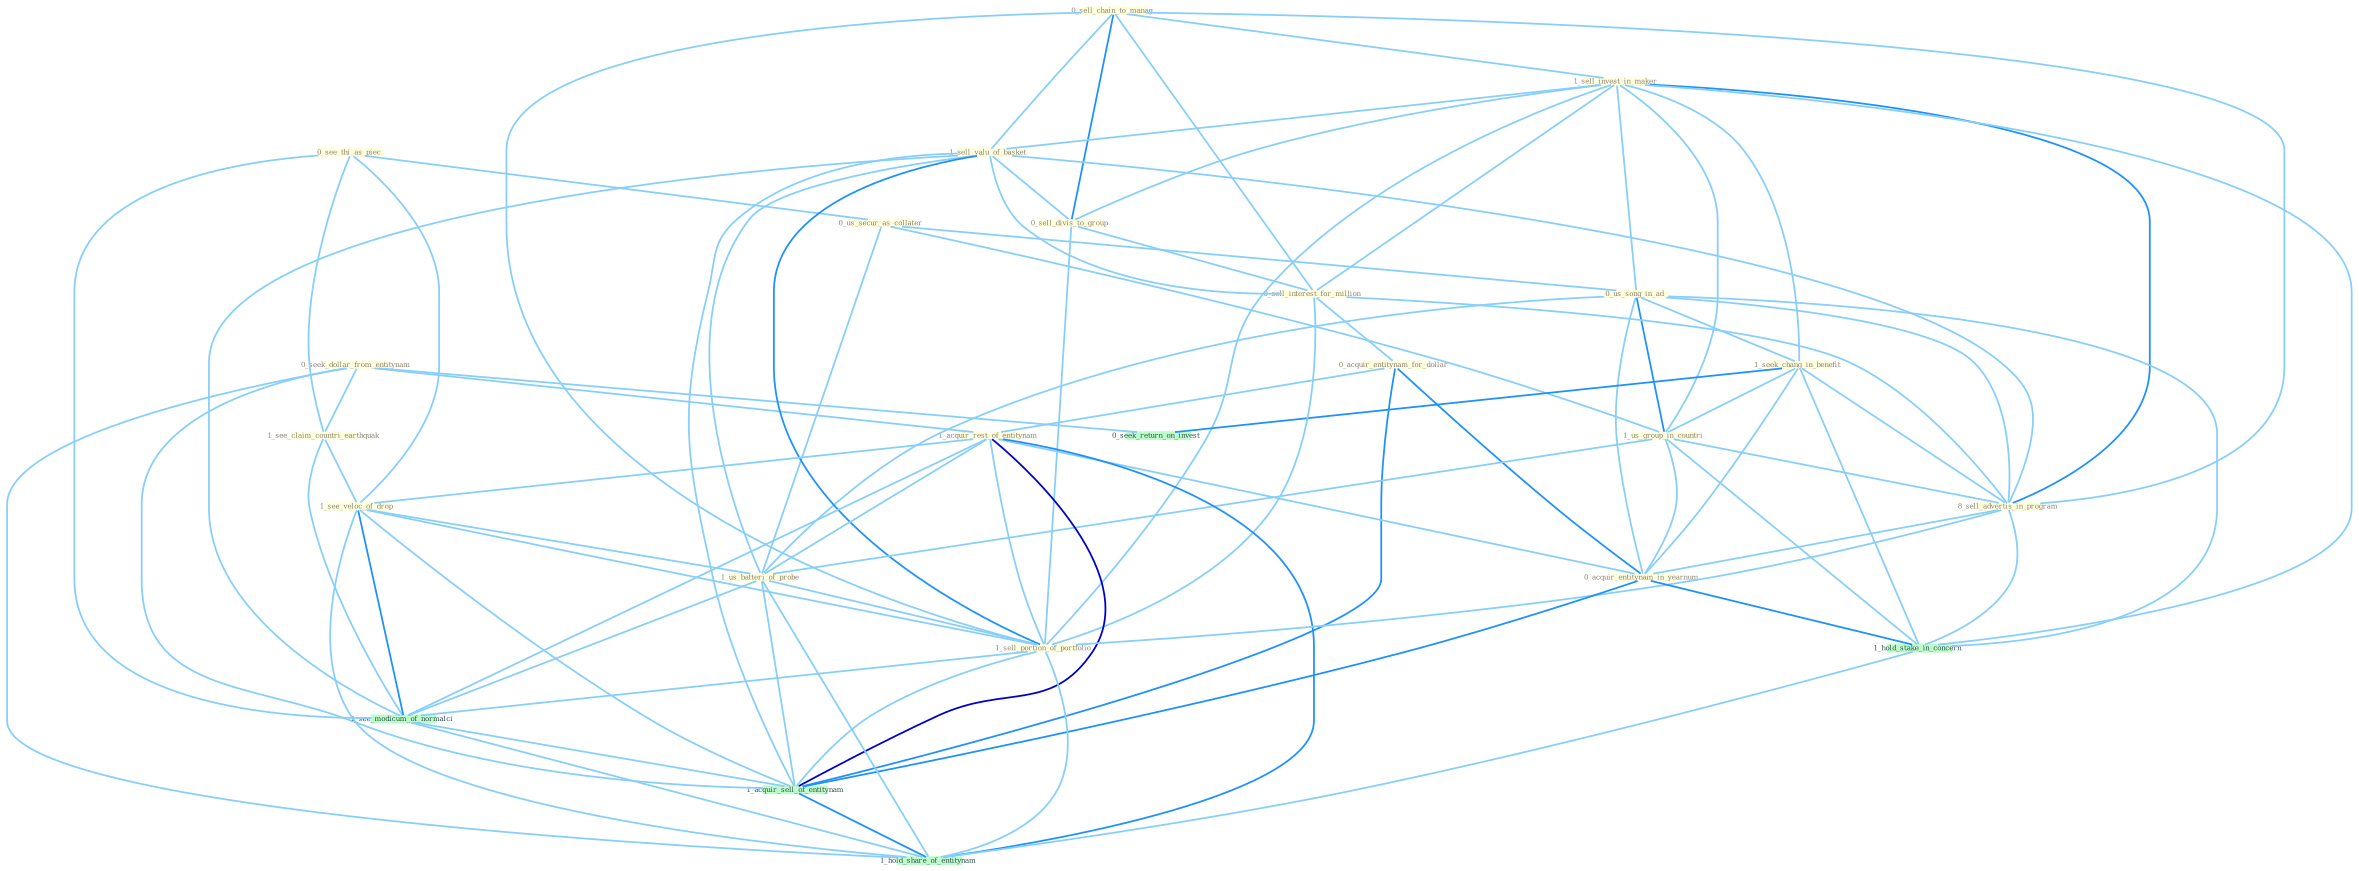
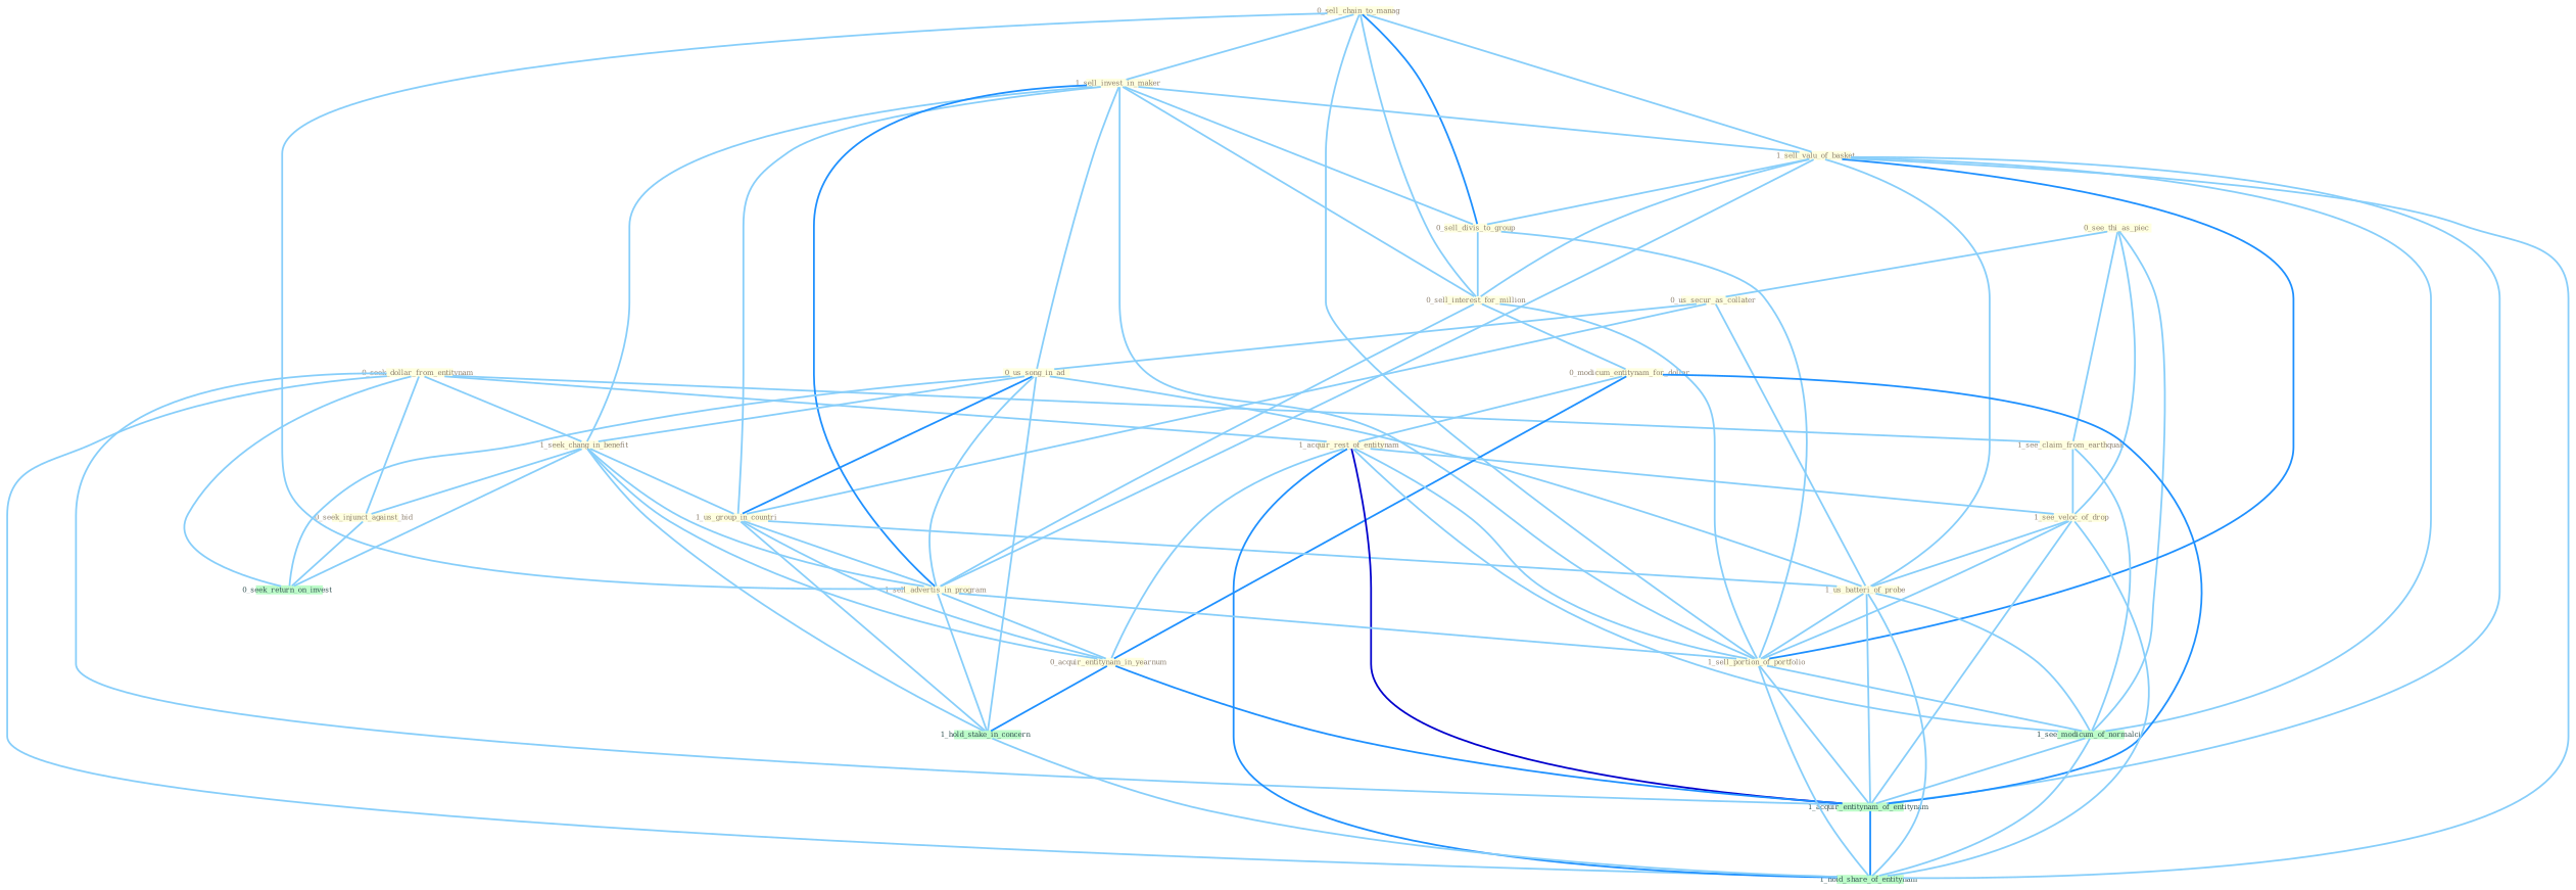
  graph {
    node [color="#ffffe0" fixedsize=true fontcolor="#8b7d6b" fontsize=4 shape=polygon style=filled]
    edge [color="#87cefa" w=1]
    "0_seek_dollar_from_entitynam " [height=.06 width=.5]
    "0_sell_chain_to_manag " [height=.06 width=.5]
    "0_see_thi_as_piec " [height=.06 width=.5]
    "0_us_secur_as_collater " [height=.06 width=.5]
    "1_sell_invest_in_maker " [height=.06 width=.5]
    "0_us_song_in_ad " [height=.06 width=.5]
    "1_sell_valu_of_basket " [height=.06 width=.5]
    "0_sell_divis_to_group " [height=.06 width=.5]
    "1_seek_chang_in_benefit " [height=.06 width=.5]
    "0_sell_interest_for_million " [height=.06 width=.5]
-   "0_acquir_entitynam_for_dollar " [height=.06 width=.5]
-   "1_see_claim_from_earthquak " [height=.06 width=.5 label="1_see_claim_countri_earthquak"]
+   "0_seek_injunct_against_bid " [height=.06 width=.5]
+   "0_acquir_entitynam_for_dollar " [height=.06 width=.5 label="0_modicum_entitynam_for_dollar"]
+   "1_see_claim_from_earthquak " [height=.06 width=.5]
    "1_us_group_in_countri " [height=.06 width=.5]
    "1_acquir_rest_of_entitynam " [height=.06 width=.5]
-   "1_sell_advertis_in_program " [height=.06 width=.5 label="8_sell_advertis_in_program"]
+   "1_sell_advertis_in_program " [height=.06 width=.5]
    "0_acquir_entitynam_in_yearnum " [height=.06 width=.5]
    "1_see_veloc_of_drop " [height=.06 width=.5]
    "1_us_batteri_of_probe " [height=.06 width=.5]
    "1_sell_portion_of_portfolio " [height=.06 width=.5]
    "0_seek_return_on_invest " [color="#BDFCC9" fontcolor="#2f4f4f" height=.06 width=.5]
-   "1_acquir_entitynam_of_entitynam " [color="#BDFCC9" fontcolor="#2f4f4f" height=.06 width=.5 label="1_acquir_sell_of_entitynam"]
+   "1_acquir_entitynam_of_entitynam " [color="#BDFCC9" fontcolor="#2f4f4f" height=.06 width=.5]
    "1_hold_share_of_entitynam " [color="#BDFCC9" fontcolor="#2f4f4f" height=.06 width=.5]
    "1_see_modicum_of_normalci " [color="#BDFCC9" fontcolor="#2f4f4f" height=.06 width=.5]
    "1_hold_stake_in_concern " [color="#BDFCC9" fontcolor="#2f4f4f" height=.06 width=.5]
    subgraph sub_1 {
      "0_seek_dollar_from_entitynam "
      "0_sell_chain_to_manag "
      "0_see_thi_as_piec "
      "0_us_secur_as_collater "
      "1_sell_invest_in_maker "
      "0_us_song_in_ad "
      "1_sell_valu_of_basket "
      "0_sell_divis_to_group "
      "1_seek_chang_in_benefit "
      "0_sell_interest_for_million "
+     "0_seek_injunct_against_bid "
      "0_acquir_entitynam_for_dollar "
      "1_see_claim_from_earthquak "
      "1_us_group_in_countri "
      "1_acquir_rest_of_entitynam "
      "1_sell_advertis_in_program "
      "0_acquir_entitynam_in_yearnum "
      "1_see_veloc_of_drop "
      "1_us_batteri_of_probe "
      "1_sell_portion_of_portfolio "
    }
    subgraph sub_2 {
    }
+   "0_seek_dollar_from_entitynam " -- "1_seek_chang_in_benefit "
+   "0_seek_dollar_from_entitynam " -- "0_seek_injunct_against_bid "
    "0_seek_dollar_from_entitynam " -- "1_see_claim_from_earthquak "
    "0_seek_dollar_from_entitynam " -- "1_acquir_rest_of_entitynam "
    "0_seek_dollar_from_entitynam " -- "0_seek_return_on_invest "
    "0_seek_dollar_from_entitynam " -- "1_acquir_entitynam_of_entitynam "
    "0_seek_dollar_from_entitynam " -- "1_hold_share_of_entitynam "
    "0_sell_chain_to_manag " -- "1_sell_invest_in_maker "
    "0_sell_chain_to_manag " -- "1_sell_valu_of_basket "
    "0_sell_chain_to_manag " -- "0_sell_divis_to_group " [color="#1e90ff" w=2]
    "0_sell_chain_to_manag " -- "0_sell_interest_for_million "
    "0_sell_chain_to_manag " -- "1_sell_advertis_in_program "
    "0_sell_chain_to_manag " -- "1_sell_portion_of_portfolio "
    "0_see_thi_as_piec " -- "0_us_secur_as_collater "
    "0_see_thi_as_piec " -- "1_see_claim_from_earthquak "
    "0_see_thi_as_piec " -- "1_see_veloc_of_drop "
    "0_see_thi_as_piec " -- "1_see_modicum_of_normalci "
    "0_us_secur_as_collater " -- "0_us_song_in_ad "
    "0_us_secur_as_collater " -- "1_us_group_in_countri "
    "0_us_secur_as_collater " -- "1_us_batteri_of_probe "
    "1_sell_invest_in_maker " -- "0_us_song_in_ad "
    "1_sell_invest_in_maker " -- "1_sell_valu_of_basket "
    "1_sell_invest_in_maker " -- "0_sell_divis_to_group "
    "1_sell_invest_in_maker " -- "1_seek_chang_in_benefit "
    "1_sell_invest_in_maker " -- "0_sell_interest_for_million "
    "1_sell_invest_in_maker " -- "1_us_group_in_countri "
    "1_sell_invest_in_maker " -- "1_sell_advertis_in_program " [color="#1e90ff" w=2]
    "1_sell_invest_in_maker " -- "1_sell_portion_of_portfolio "
-   "1_sell_invest_in_maker " -- "1_hold_stake_in_concern "
    "0_us_song_in_ad " -- "1_seek_chang_in_benefit "
    "0_us_song_in_ad " -- "1_us_group_in_countri " [color="#1e90ff" w=2]
    "0_us_song_in_ad " -- "1_sell_advertis_in_program "
-   "0_us_song_in_ad " -- "0_acquir_entitynam_in_yearnum "
+   "0_us_song_in_ad " -- "0_seek_return_on_invest "
    "0_us_song_in_ad " -- "1_us_batteri_of_probe "
    "0_us_song_in_ad " -- "1_hold_stake_in_concern "
    "1_sell_valu_of_basket " -- "0_sell_divis_to_group "
    "1_sell_valu_of_basket " -- "0_sell_interest_for_million "
    "1_sell_valu_of_basket " -- "1_sell_advertis_in_program "
    "1_sell_valu_of_basket " -- "1_us_batteri_of_probe "
    "1_sell_valu_of_basket " -- "1_sell_portion_of_portfolio " [color="#1e90ff" w=2]
    "1_sell_valu_of_basket " -- "1_acquir_entitynam_of_entitynam "
+   "1_sell_valu_of_basket " -- "1_hold_share_of_entitynam "
    "1_sell_valu_of_basket " -- "1_see_modicum_of_normalci "
    "0_sell_divis_to_group " -- "0_sell_interest_for_million "
    "0_sell_divis_to_group " -- "1_sell_portion_of_portfolio "
+   "1_seek_chang_in_benefit " -- "0_seek_injunct_against_bid "
    "1_seek_chang_in_benefit " -- "1_us_group_in_countri "
    "1_seek_chang_in_benefit " -- "1_sell_advertis_in_program "
    "1_seek_chang_in_benefit " -- "0_acquir_entitynam_in_yearnum "
-   "1_seek_chang_in_benefit " -- "0_seek_return_on_invest " [color="#1e90ff"]
+   "1_seek_chang_in_benefit " -- "0_seek_return_on_invest "
    "1_seek_chang_in_benefit " -- "1_hold_stake_in_concern "
    "0_sell_interest_for_million " -- "0_acquir_entitynam_for_dollar "
    "0_sell_interest_for_million " -- "1_sell_advertis_in_program "
    "0_sell_interest_for_million " -- "1_sell_portion_of_portfolio "
+   "0_seek_injunct_against_bid " -- "0_seek_return_on_invest "
    "0_acquir_entitynam_for_dollar " -- "1_acquir_rest_of_entitynam "
    "0_acquir_entitynam_for_dollar " -- "0_acquir_entitynam_in_yearnum " [color="#1e90ff" w=2]
    "0_acquir_entitynam_for_dollar " -- "1_acquir_entitynam_of_entitynam " [color="#1e90ff" w=2]
    "1_see_claim_from_earthquak " -- "1_see_veloc_of_drop "
    "1_see_claim_from_earthquak " -- "1_see_modicum_of_normalci "
    "1_us_group_in_countri " -- "1_sell_advertis_in_program "
    "1_us_group_in_countri " -- "0_acquir_entitynam_in_yearnum "
    "1_us_group_in_countri " -- "1_us_batteri_of_probe "
    "1_us_group_in_countri " -- "1_hold_stake_in_concern "
    "1_acquir_rest_of_entitynam " -- "0_acquir_entitynam_in_yearnum "
    "1_acquir_rest_of_entitynam " -- "1_see_veloc_of_drop "
-   "1_acquir_rest_of_entitynam " -- "1_us_batteri_of_probe "
    "1_acquir_rest_of_entitynam " -- "1_sell_portion_of_portfolio "
    "1_acquir_rest_of_entitynam " -- "1_acquir_entitynam_of_entitynam " [color="#0000cd" w=3]
    "1_acquir_rest_of_entitynam " -- "1_hold_share_of_entitynam " [color="#1e90ff" w=2]
    "1_acquir_rest_of_entitynam " -- "1_see_modicum_of_normalci "
    "1_sell_advertis_in_program " -- "0_acquir_entitynam_in_yearnum "
    "1_sell_advertis_in_program " -- "1_sell_portion_of_portfolio "
    "1_sell_advertis_in_program " -- "1_hold_stake_in_concern "
    "0_acquir_entitynam_in_yearnum " -- "1_acquir_entitynam_of_entitynam " [color="#1e90ff" w=2]
    "0_acquir_entitynam_in_yearnum " -- "1_hold_stake_in_concern " [color="#1e90ff"]
    "1_see_veloc_of_drop " -- "1_us_batteri_of_probe "
    "1_see_veloc_of_drop " -- "1_sell_portion_of_portfolio "
    "1_see_veloc_of_drop " -- "1_acquir_entitynam_of_entitynam "
    "1_see_veloc_of_drop " -- "1_hold_share_of_entitynam "
-   "1_see_veloc_of_drop " -- "1_see_modicum_of_normalci " [color="#1e90ff" w=2]
    "1_us_batteri_of_probe " -- "1_sell_portion_of_portfolio "
    "1_us_batteri_of_probe " -- "1_acquir_entitynam_of_entitynam "
    "1_us_batteri_of_probe " -- "1_hold_share_of_entitynam "
    "1_us_batteri_of_probe " -- "1_see_modicum_of_normalci "
    "1_sell_portion_of_portfolio " -- "1_acquir_entitynam_of_entitynam "
    "1_sell_portion_of_portfolio " -- "1_hold_share_of_entitynam "
    "1_sell_portion_of_portfolio " -- "1_see_modicum_of_normalci "
    "1_acquir_entitynam_of_entitynam " -- "1_hold_share_of_entitynam " [color="#1e90ff" w=2]
    "1_see_modicum_of_normalci " -- "1_acquir_entitynam_of_entitynam "
    "1_see_modicum_of_normalci " -- "1_hold_share_of_entitynam "
    "1_hold_stake_in_concern " -- "1_hold_share_of_entitynam "
  }
